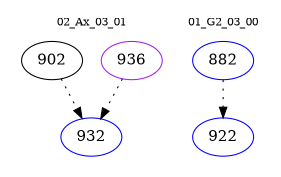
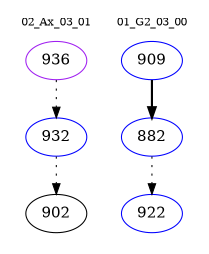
  digraph {
    node [color=blue]
    edge [color=black style=dotted]
    n1 [color=purple label=936]
    n2 [label=932]
    n3 [color=black label=902]
+   n4 [label=909]
    n5 [label=882]
    n6 [label=922]
    subgraph cluster_1 {
      color=white
      fontsize=10
      label="02_Ax_03_01"
      n1
      n2
      n3
    }
    subgraph cluster_2 {
      color=white
      fontsize=10
      label="01_G2_03_00"
+     n4
      n5
      n6
    }
    n1 -> n2
-   n3 -> n2
+   n2 -> n3
+   n4 -> n5 [style=bold]
    n5 -> n6
  }
